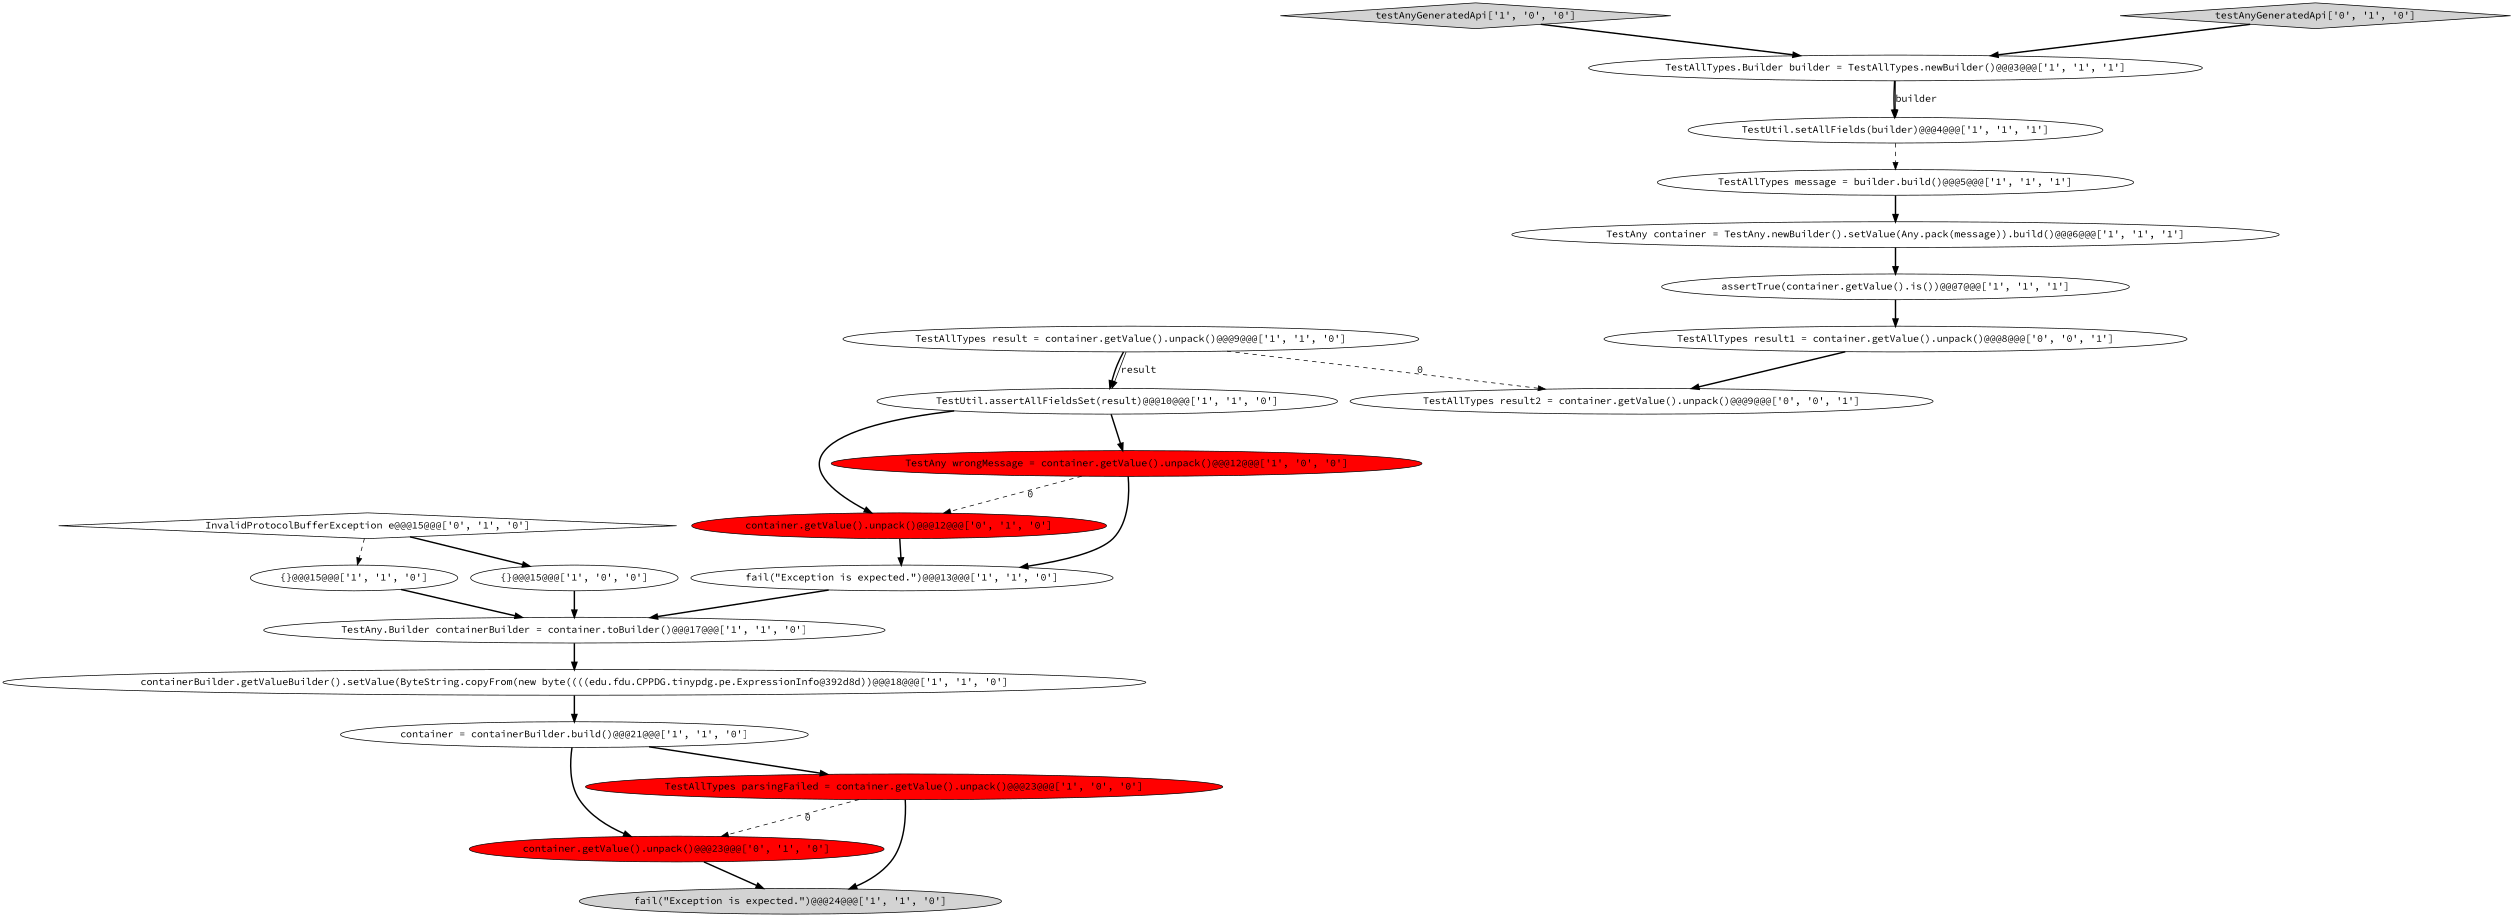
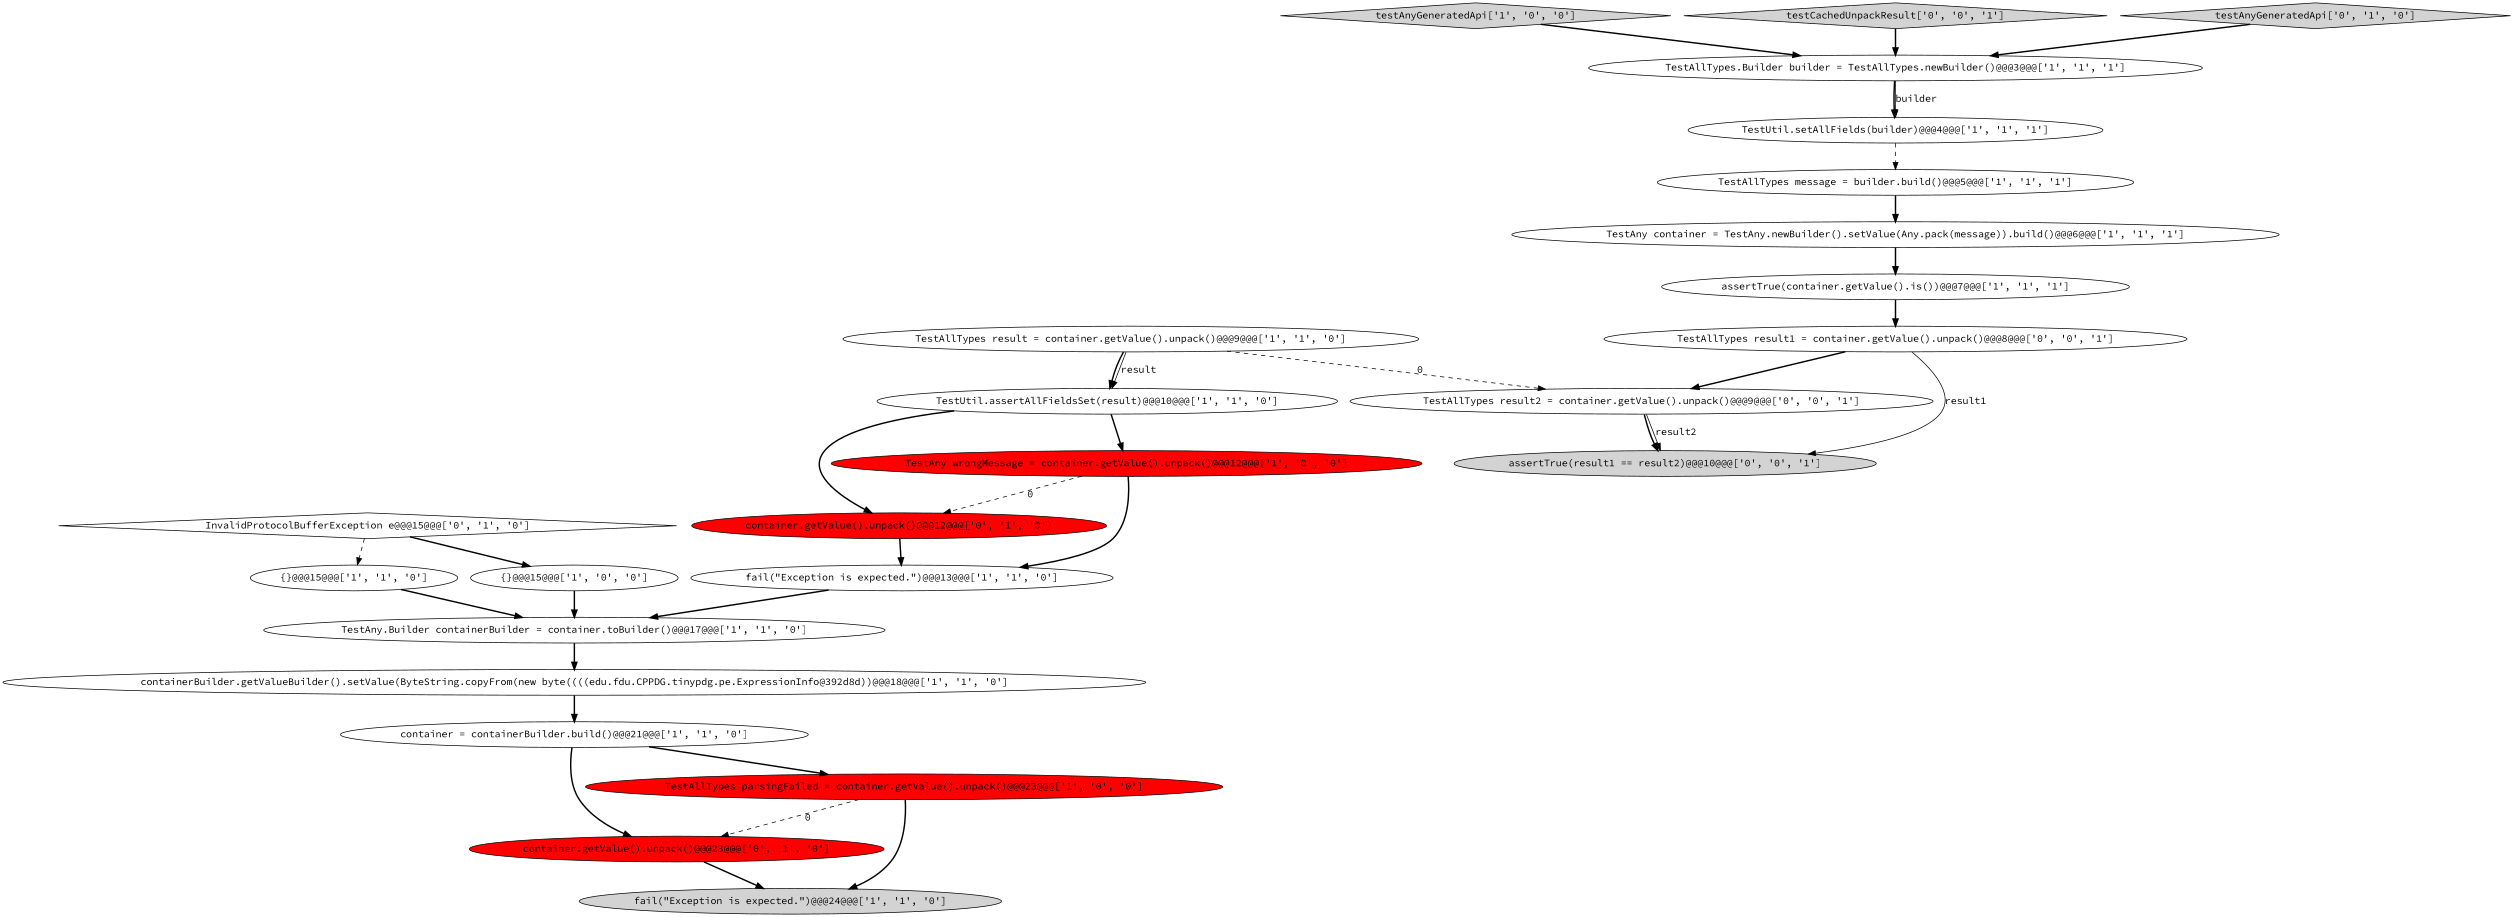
  digraph {
    fontname="Source Code Pro"
    node [fillcolor=white fontname="Source Code Pro" shape=ellipse style=filled]
    edge [fontname="Source Code Pro" style=bold]
    n1 [label="fail(\"Exception is expected.\")@@@13@@@['1', '1', '0']"]
    n2 [label="TestAny.Builder containerBuilder = container.toBuilder()@@@17@@@['1', '1', '0']"]
    n3 [label="containerBuilder.getValueBuilder().setValue(ByteString.copyFrom(new byte((((edu.fdu.CPPDG.tinypdg.pe.ExpressionInfo@392d8d))@@@18@@@['1', '1', '0']"]
    n4 [label="TestAllTypes result1 = container.getValue().unpack()@@@8@@@['0', '0', '1']"]
+   n5 [fillcolor=lightgray label="assertTrue(result1 == result2)@@@10@@@['0', '0', '1']"]
    n6 [label="TestAllTypes result2 = container.getValue().unpack()@@@9@@@['0', '0', '1']"]
    n7 [label="TestAllTypes result = container.getValue().unpack()@@@9@@@['1', '1', '0']"]
    n8 [label="TestUtil.assertAllFieldsSet(result)@@@10@@@['1', '1', '0']"]
    n9 [fillcolor=lightgray label="testAnyGeneratedApi['1', '0', '0']" shape=diamond]
    n10 [label="TestAllTypes.Builder builder = TestAllTypes.newBuilder()@@@3@@@['1', '1', '1']"]
    n11 [label="TestUtil.setAllFields(builder)@@@4@@@['1', '1', '1']"]
    n12 [label="TestAllTypes message = builder.build()@@@5@@@['1', '1', '1']"]
    n13 [label="TestAny container = TestAny.newBuilder().setValue(Any.pack(message)).build()@@@6@@@['1', '1', '1']"]
    n14 [label="assertTrue(container.getValue().is())@@@7@@@['1', '1', '1']"]
    n15 [fillcolor=red label="TestAny wrongMessage = container.getValue().unpack()@@@12@@@['1', '0', '0']"]
    n16 [fillcolor=red label="container.getValue().unpack()@@@12@@@['0', '1', '0']"]
    n17 [label="container = containerBuilder.build()@@@21@@@['1', '1', '0']"]
    n18 [fillcolor=red label="container.getValue().unpack()@@@23@@@['0', '1', '0']"]
    n19 [fillcolor=red label="TestAllTypes parsingFailed = container.getValue().unpack()@@@23@@@['1', '0', '0']"]
    n20 [fillcolor=lightgray label="fail(\"Exception is expected.\")@@@24@@@['1', '1', '0']"]
    n21 [label="InvalidProtocolBufferException e@@@15@@@['0', '1', '0']" shape=diamond]
    n22 [label="{}@@@15@@@['1', '1', '0']"]
    n23 [label="{}@@@15@@@['1', '0', '0']"]
+   n24 [fillcolor=lightgray label="testCachedUnpackResult['0', '0', '1']" shape=diamond]
    n25 [fillcolor=lightgray label="testAnyGeneratedApi['0', '1', '0']" shape=diamond]
    n1 -> n2
    n2 -> n3
    n3 -> n17
+   n4 -> n5 [label=result1 style=solid]
    n4 -> n6
+   n6 -> n5 [label=result2 style=solid]
+   n6 -> n5
    n7 -> n6 [label=0 style=dashed]
    n7 -> n8 [label=result style=solid]
    n7 -> n8
    n8 -> n15
    n8 -> n16
    n9 -> n10
    n10 -> n11
    n10 -> n11 [label=builder style=solid]
    n11 -> n12 [style=dashed]
    n12 -> n13
    n13 -> n14
    n14 -> n4
    n15 -> n1
    n15 -> n16 [label=0 style=dashed]
    n16 -> n1
    n17 -> n18
    n17 -> n19
    n18 -> n20
    n19 -> n18 [label=0 style=dashed]
    n19 -> n20
    n21 -> n22 [style=dashed]
    n21 -> n23
    n22 -> n2
    n23 -> n2
+   n24 -> n10
    n25 -> n10
  }
